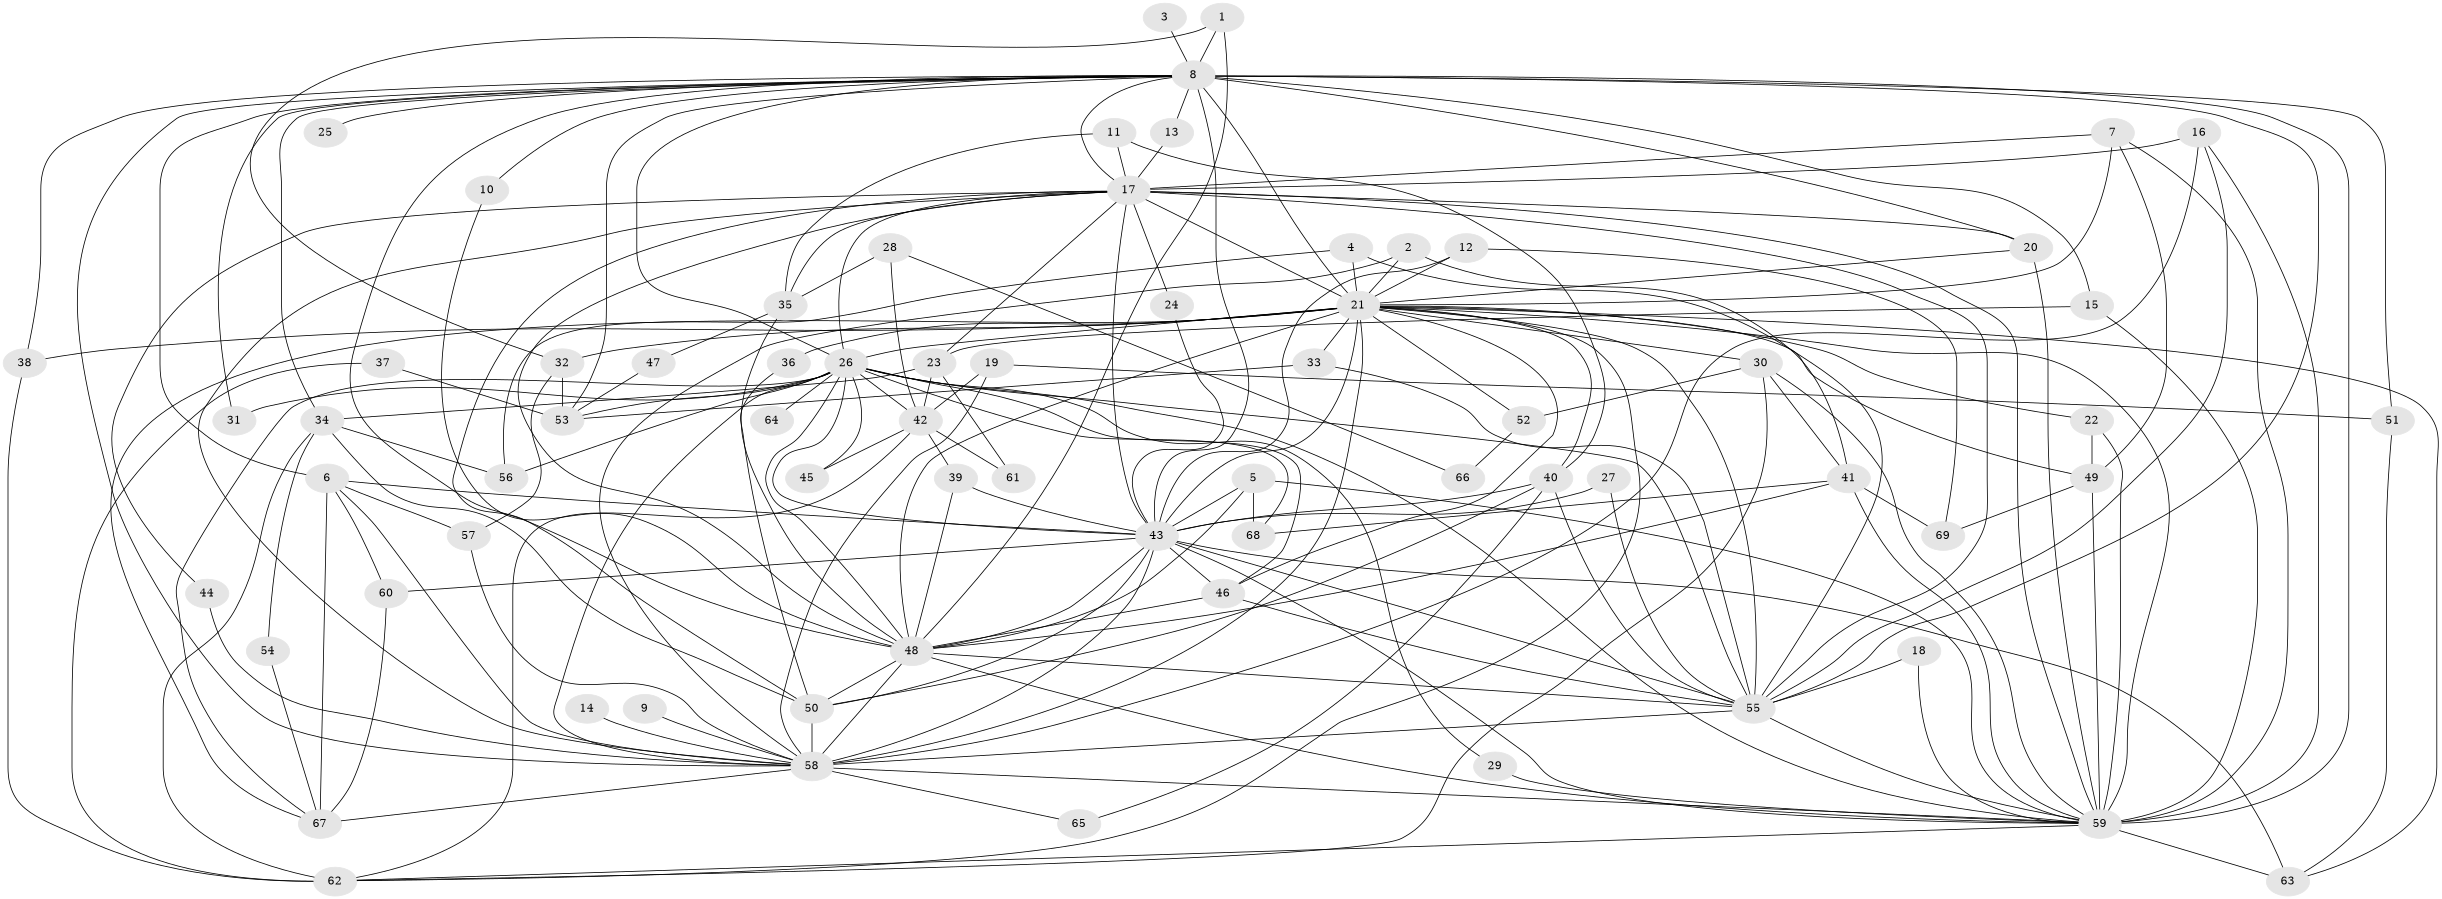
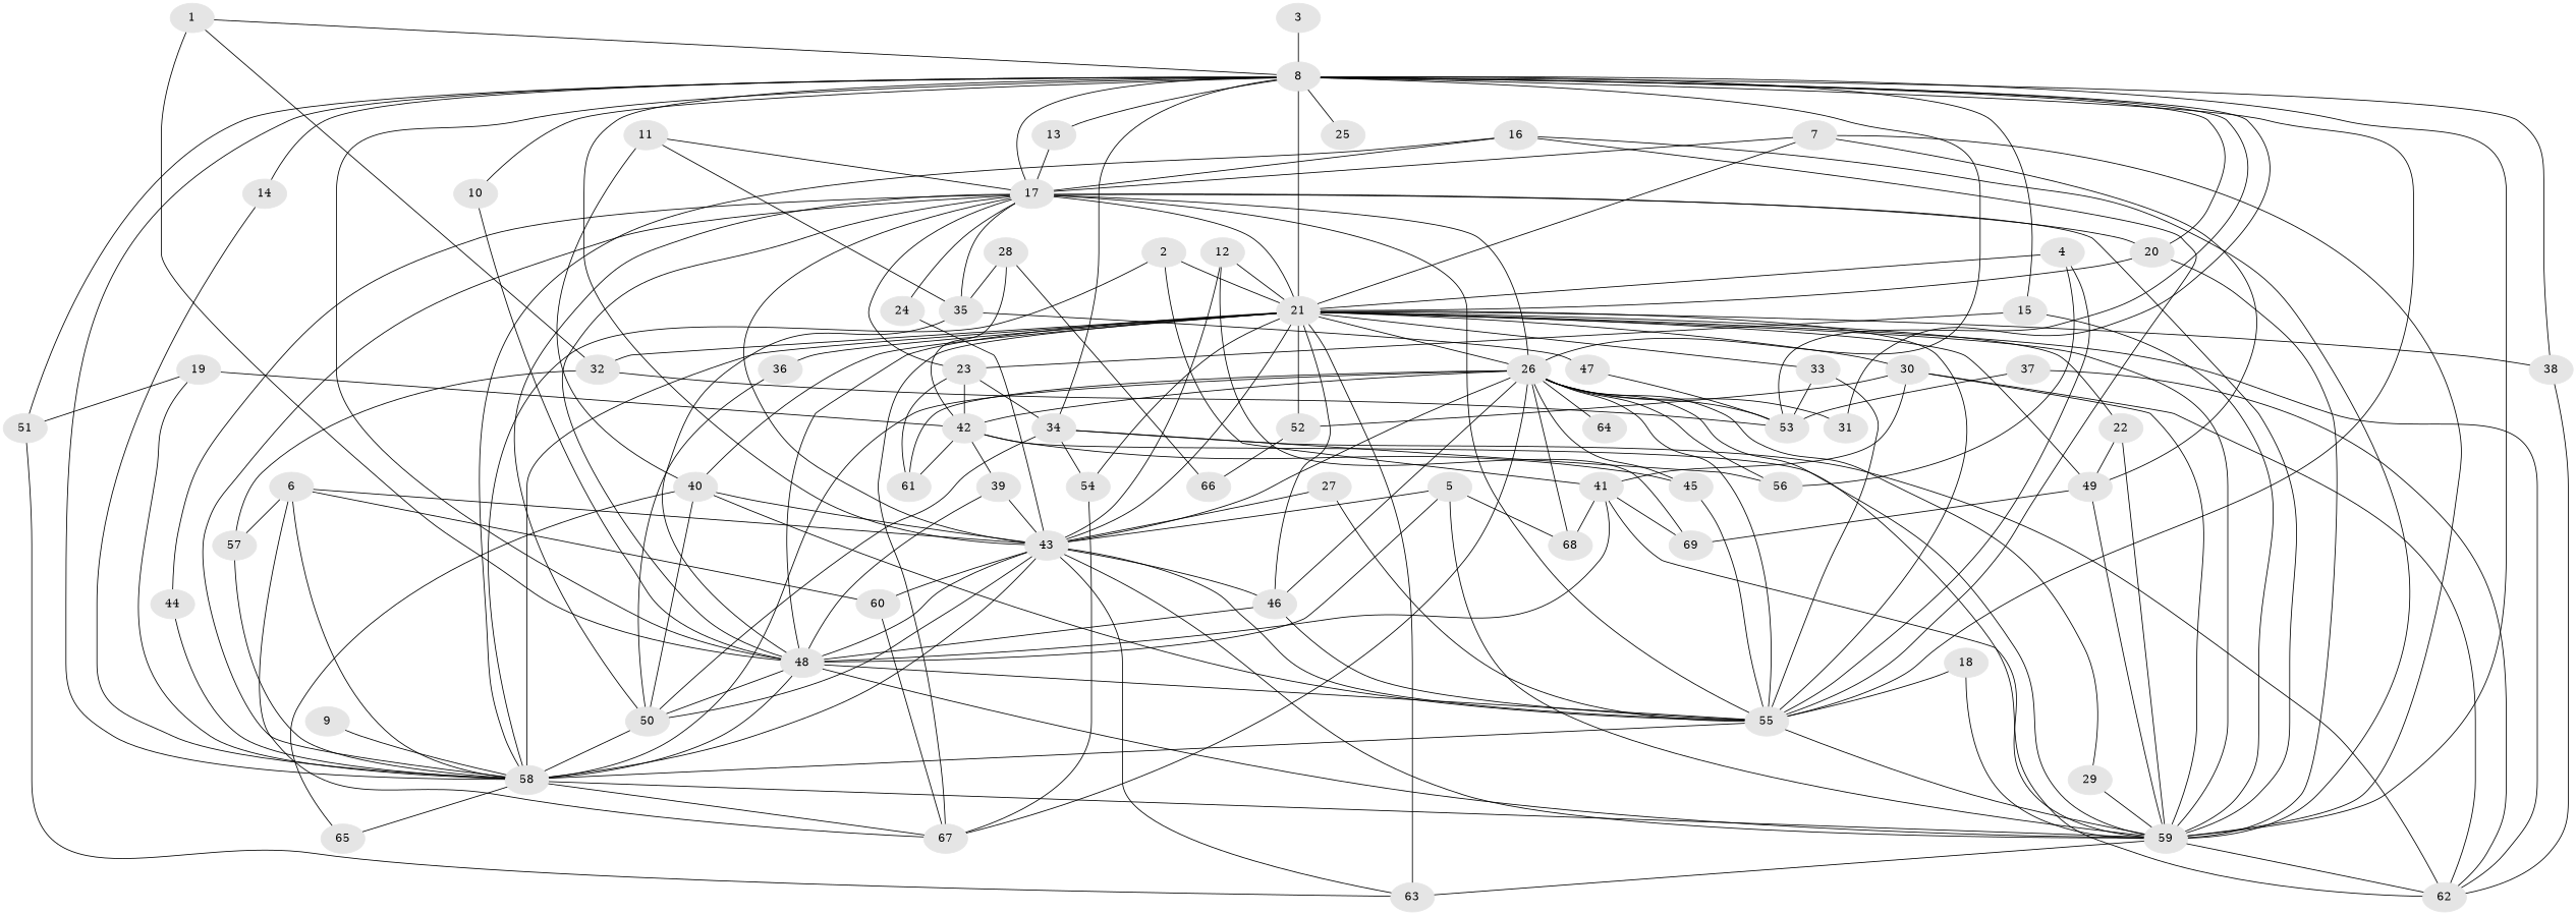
  graph {
    node [color=gray90 style=filled]
    edge [weight=1.0]
    1
    8
    32
    48
    21
    58
    55
    43
    59
    17
    10
    13
    14
    15
    20
    25
    26
    31
    34
    38
    51
    53
    57
    50
    2
    41
    63
    67
    49
    40
    22
    33
    36
    46
    52
    54
    62
    30
    68
    69
    65
    3
    4
    56
    5
    60
    6
    7
    35
    23
    24
    44
    12
    42
    29
    45
    64
    9
    11
    47
    61
    16
    18
    19
    39
    66
    27
    28
    37
    1 -- 8
    1 -- 32
    1 -- 48
    8 -- 48
    8 -- 21 [weight=5.0]
    8 -- 58
    8 -- 55
    8 -- 43
    8 -- 59 [weight=2.0]
    8 -- 17
    8 -- 10
    8 -- 13
-   8 -- 6
+   8 -- 14
    8 -- 15
    8 -- 20
    8 -- 25
    8 -- 26
    8 -- 31
    8 -- 34
    8 -- 38
    8 -- 51
    8 -- 53
    32 -- 53
    32 -- 57
    48 -- 58 [weight=2.0]
    48 -- 55 [weight=2.0]
    48 -- 59
    48 -- 50
    21 -- 32 [weight=3.0]
    21 -- 48 [weight=2.0]
    21 -- 58 [weight=3.0]
    21 -- 55 [weight=4.0]
    21 -- 43 [weight=4.0]
    21 -- 59 [weight=3.0]
    21 -- 26 [weight=2.0]
    21 -- 38
    21 -- 63
    21 -- 67
    21 -- 49
    21 -- 40 [weight=2.0]
    21 -- 22
    21 -- 33
    21 -- 36 [weight=2.0]
    21 -- 46
    21 -- 52 [weight=2.0]
+   21 -- 54
    21 -- 62
    21 -- 30
    58 -- 59
    58 -- 67
    58 -- 65
    55 -- 58
    55 -- 59
    43 -- 48
    43 -- 58 [weight=2.0]
    43 -- 55
    43 -- 59
    43 -- 50
    43 -- 63
    43 -- 46
    43 -- 60
    59 -- 63 [weight=2.0]
    59 -- 62
    17 -- 48
    17 -- 21 [weight=3.0]
    17 -- 58
    17 -- 55 [weight=2.0]
    17 -- 43
    17 -- 59
    17 -- 20
    17 -- 26
    17 -- 50
    17 -- 35 [weight=2.0]
    17 -- 23
    17 -- 24
    17 -- 44
    10 -- 48
    13 -- 17
    14 -- 58
    15 -- 59
    15 -- 23
    20 -- 21
    20 -- 59
-   26 -- 48
+   26 -- 61
    26 -- 58
    26 -- 55
    26 -- 43 [weight=2.0]
    26 -- 59
    26 -- 31
    26 -- 53
    26 -- 67
    26 -- 46
    26 -- 68
    26 -- 56
    26 -- 42
    26 -- 29
    26 -- 45
    26 -- 64
    34 -- 50
    34 -- 54
    34 -- 62 [weight=2.0]
    34 -- 56
    38 -- 62
    51 -- 63
    57 -- 58
    50 -- 58
    2 -- 21
    2 -- 58
    2 -- 41
    41 -- 48
    41 -- 59
    41 -- 68
    41 -- 69
    49 -- 59
    49 -- 69
    40 -- 55
    40 -- 43
    40 -- 50
    40 -- 65
    22 -- 59 [weight=2.0]
    22 -- 49
    33 -- 55
    33 -- 53
    36 -- 50
    46 -- 48
    46 -- 55
    52 -- 66
    54 -- 67
    30 -- 59
    30 -- 41
    30 -- 52
    30 -- 62
    3 -- 8
    4 -- 21
    4 -- 55
    4 -- 56
    5 -- 48
    5 -- 43
    5 -- 59
    5 -- 68
    60 -- 67
    6 -- 58
    6 -- 43
    6 -- 57
    6 -- 67
    6 -- 60
    7 -- 21
    7 -- 59
    7 -- 17
    7 -- 49
    35 -- 48
    35 -- 47 [weight=2.0]
    23 -- 34
    23 -- 42
    23 -- 61
    24 -- 43
    44 -- 58
    12 -- 21
    12 -- 43
    12 -- 69
    42 -- 62
    42 -- 45
    42 -- 61
    42 -- 39
    29 -- 59
+   45 -- 55
    9 -- 58
    11 -- 17
    11 -- 40
    11 -- 35
    47 -- 53
    16 -- 58
    16 -- 55
    16 -- 59
    16 -- 17
    18 -- 55
    18 -- 59
    19 -- 58
    19 -- 51
    19 -- 42
    39 -- 48
    39 -- 43 [weight=2.0]
    27 -- 55
    27 -- 43
    28 -- 35
    28 -- 42
    28 -- 66
    37 -- 53
    37 -- 62
  }
